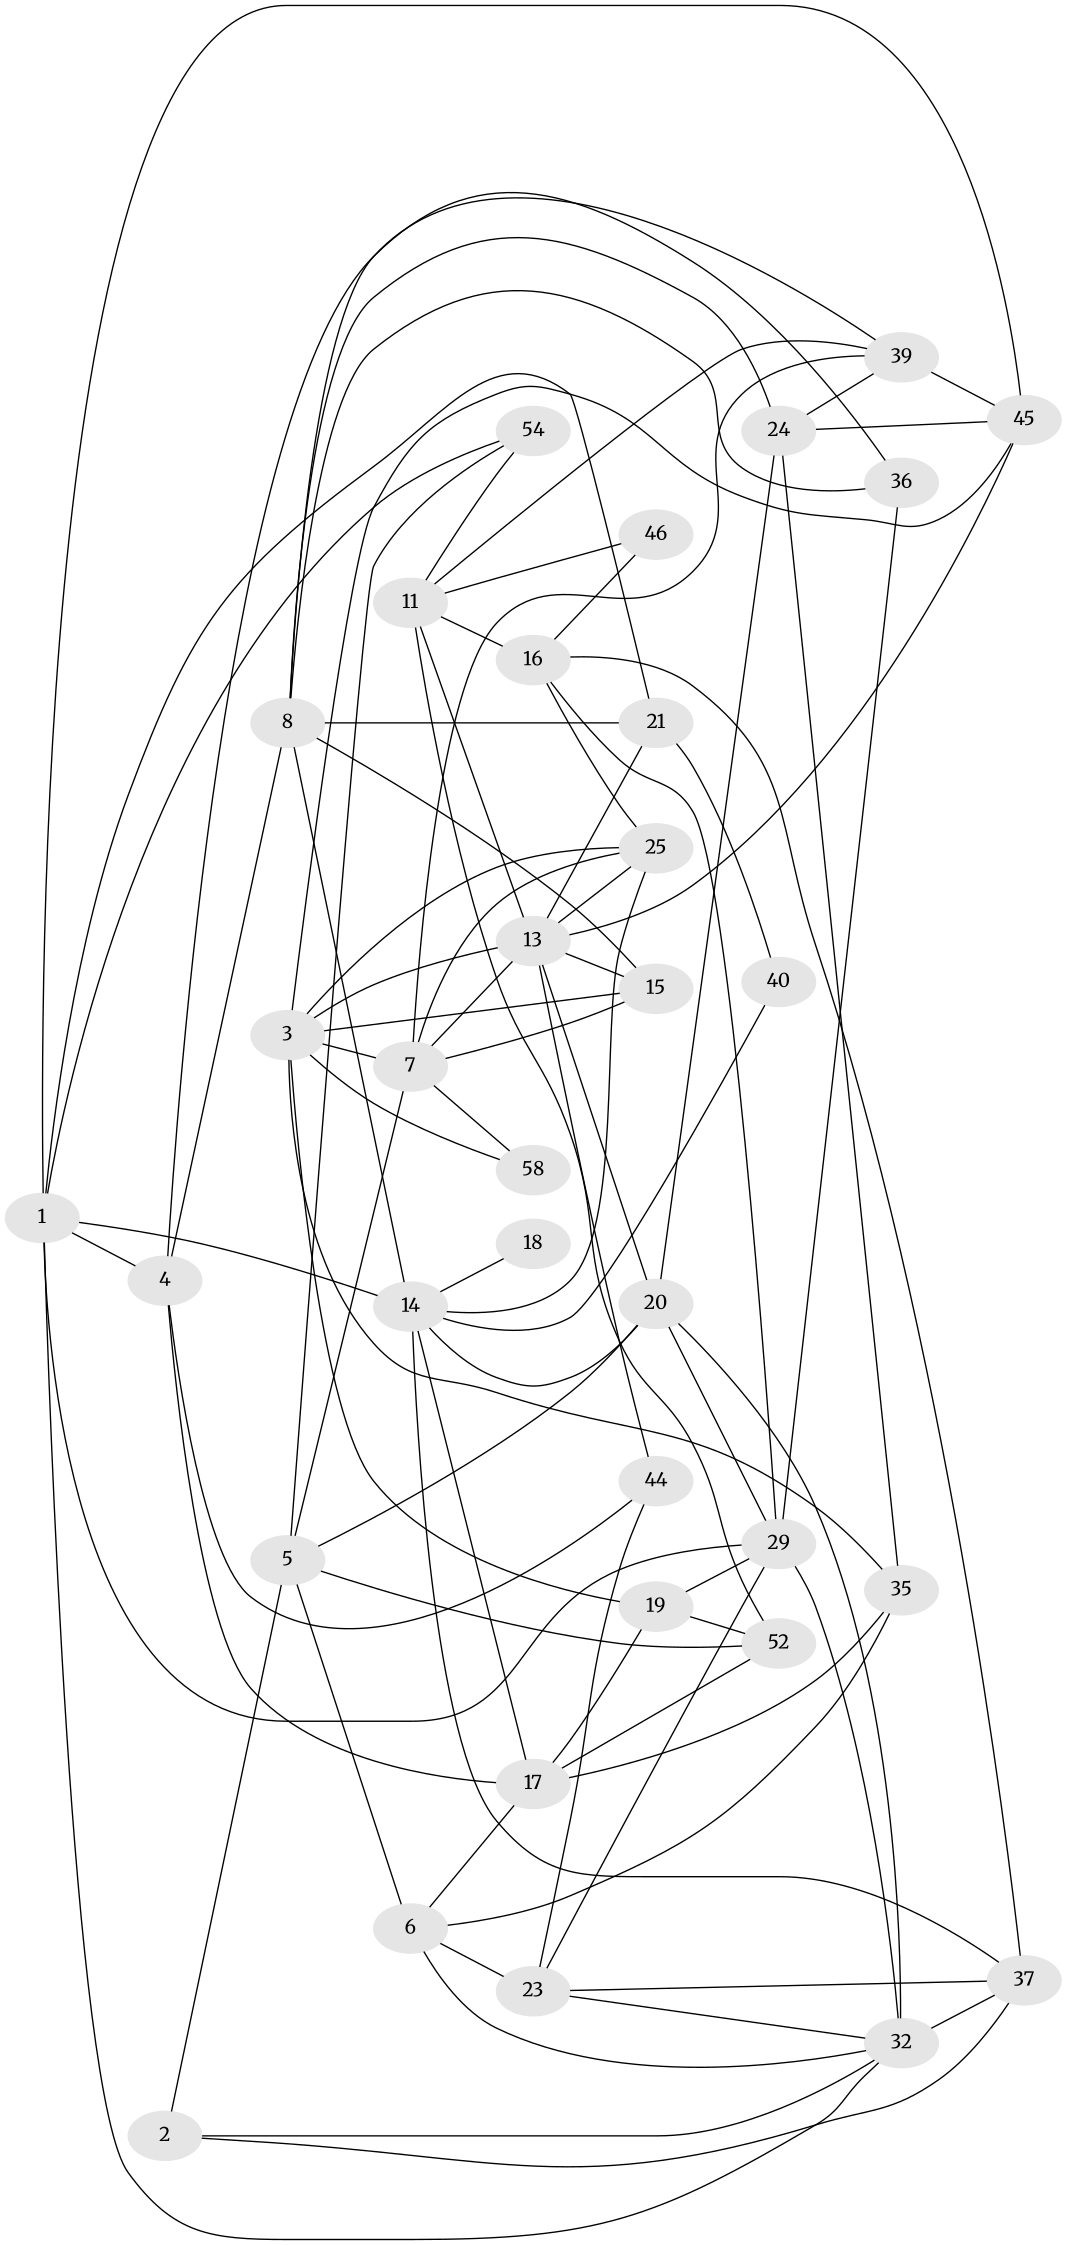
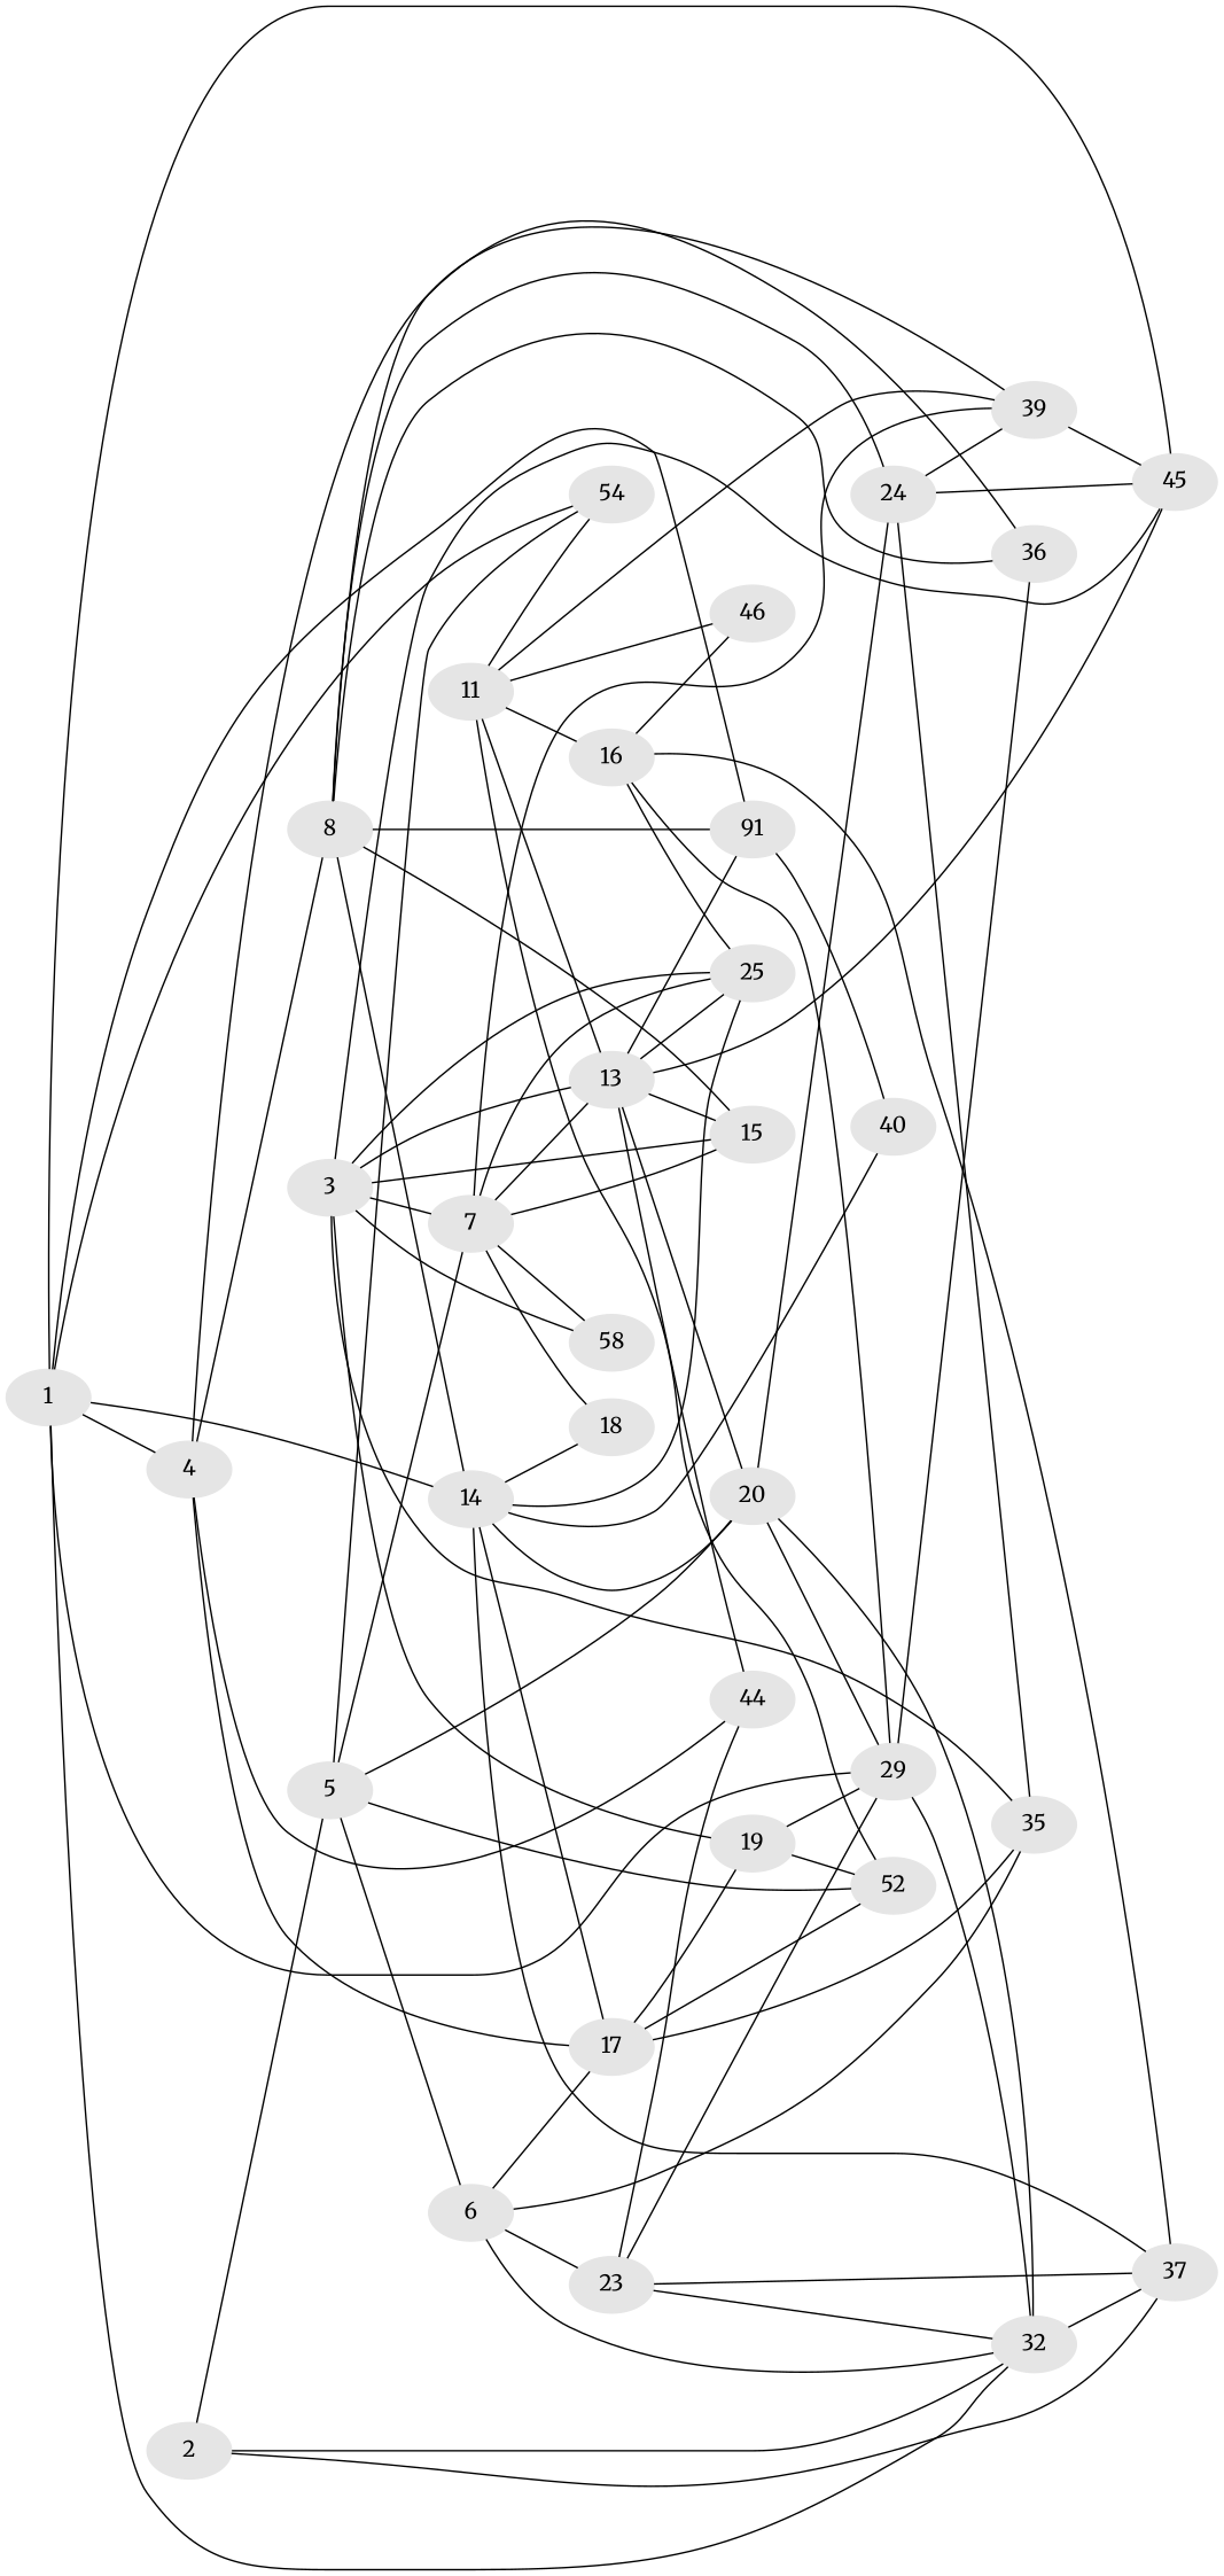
  graph {
    fontname=Merriweather
    rankdir=LR
    node [color=gray90 fontname=Merriweather style=filled]
    edge [fontname=Merriweather]
    1 [super="+41"]
    4 [super="+9"]
    14 [super="+26"]
-   21
+   21 [label=91]
    29 [super="+33"]
    32 [super="+34"]
    45 [super="+56"]
    54
    8 [super="+30"]
    17 [super="+27"]
    36
    44 [super="+55"]
    37 [super="+38"]
    25 [super="+31"]
    20 [super="+48"]
    18
    40
    2 [super="+28"]
    5
    7 [super="+22"]
    6 [super="+10"]
    52
    3 [super="+49"]
    13 [super="+43"]
    15 [super="+53"]
    19 [super="+50"]
    35 [super="+42"]
    58
    39 [super="+51"]
    24 [super="+47"]
    23 [super="+57"]
    11 [super="+12"]
    16
    46
    1 -- 4
    1 -- 14
    1 -- 21
    1 -- 29
    1 -- 32
    1 -- 45
    1 -- 54
    4 -- 8
    4 -- 17
    4 -- 36
    4 -- 44
    14 -- 17
    14 -- 37
    14 -- 25
    14 -- 20
    14 -- 18 [weight=2]
    14 -- 40
    21 -- 40
    29 -- 32
    29 -- 36
    32 -- 37
    8 -- 14
    8 -- 21 [weight=2]
    8 -- 36
    8 -- 15
    8 -- 39
    8 -- 24
    17 -- 52
    17 -- 19
    17 -- 35
    20 -- 29
    20 -- 32
    20 -- 24
    2 -- 32
    2 -- 37
    2 -- 5
    5 -- 54
    5 -- 20
    5 -- 7
    5 -- 6
    5 -- 52
    7 -- 25
+   7 -- 18
    7 -- 13
    7 -- 15
    7 -- 58
    7 -- 39
    6 -- 32
    6 -- 17
    6 -- 35
    6 -- 23
    3 -- 45
    3 -- 25
    3 -- 7
    3 -- 13
    3 -- 15
    3 -- 19
    3 -- 35
    3 -- 58
    13 -- 21
    13 -- 45
    13 -- 44 [weight=2]
    13 -- 25
    13 -- 20
    13 -- 15
    19 -- 29
    19 -- 52
    39 -- 45
    24 -- 45
    24 -- 35
    24 -- 39 [weight=2]
    23 -- 29
    23 -- 32 [weight=2]
    23 -- 44
    23 -- 37
    11 -- 54
    11 -- 52
    11 -- 13
    11 -- 39
    11 -- 16
    11 -- 46
    16 -- 29
    16 -- 37
    16 -- 25
    16 -- 46
  }
